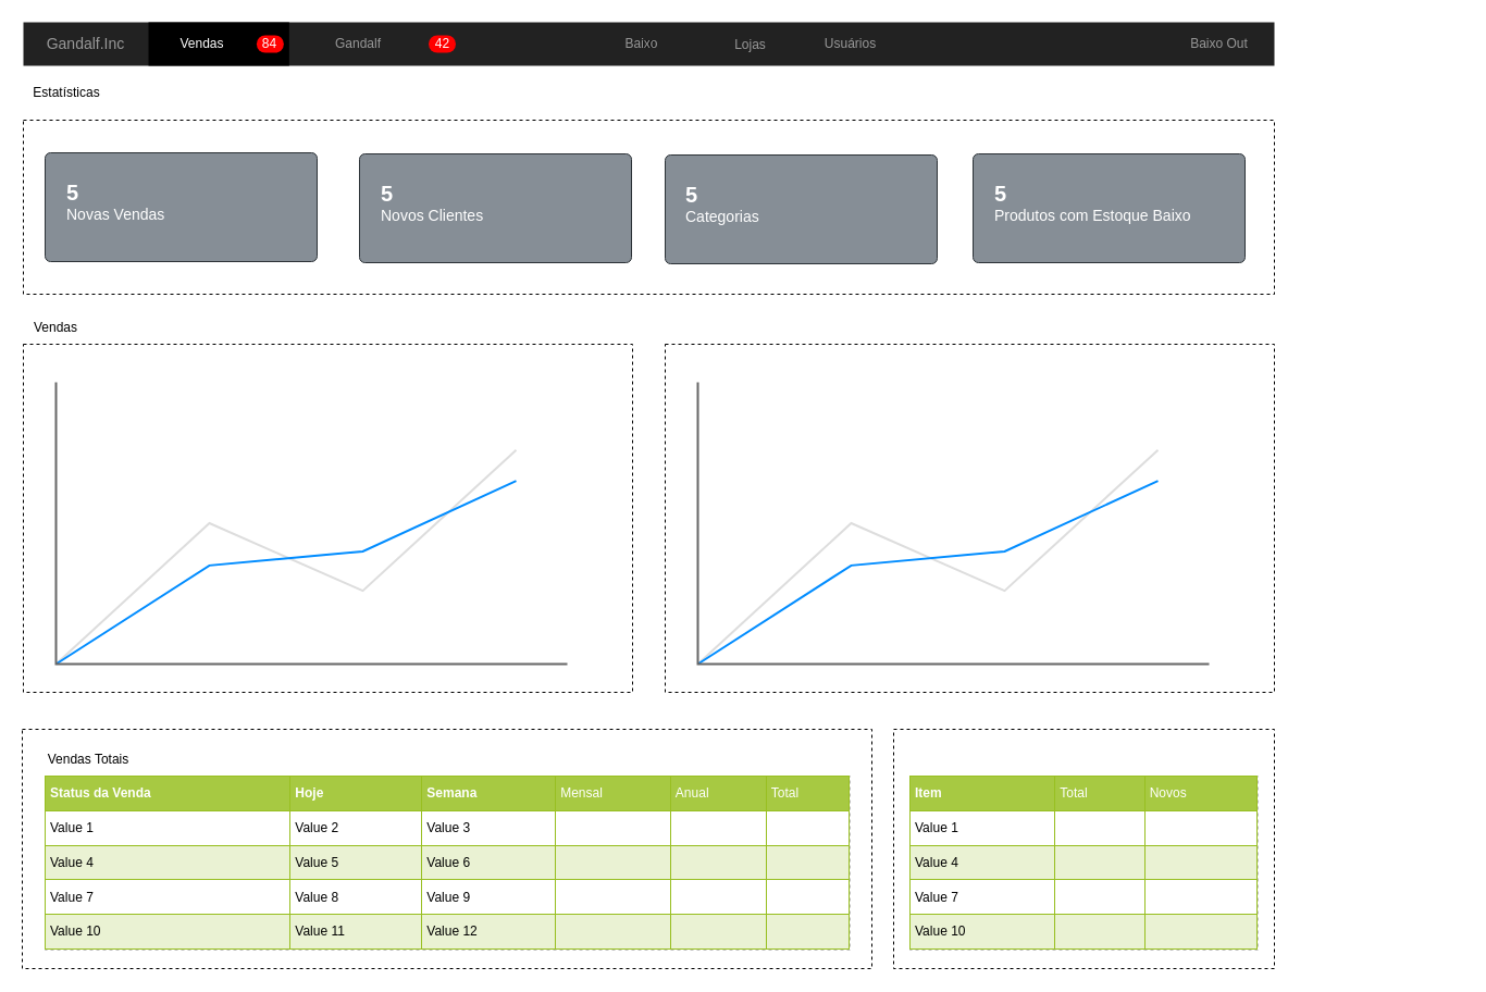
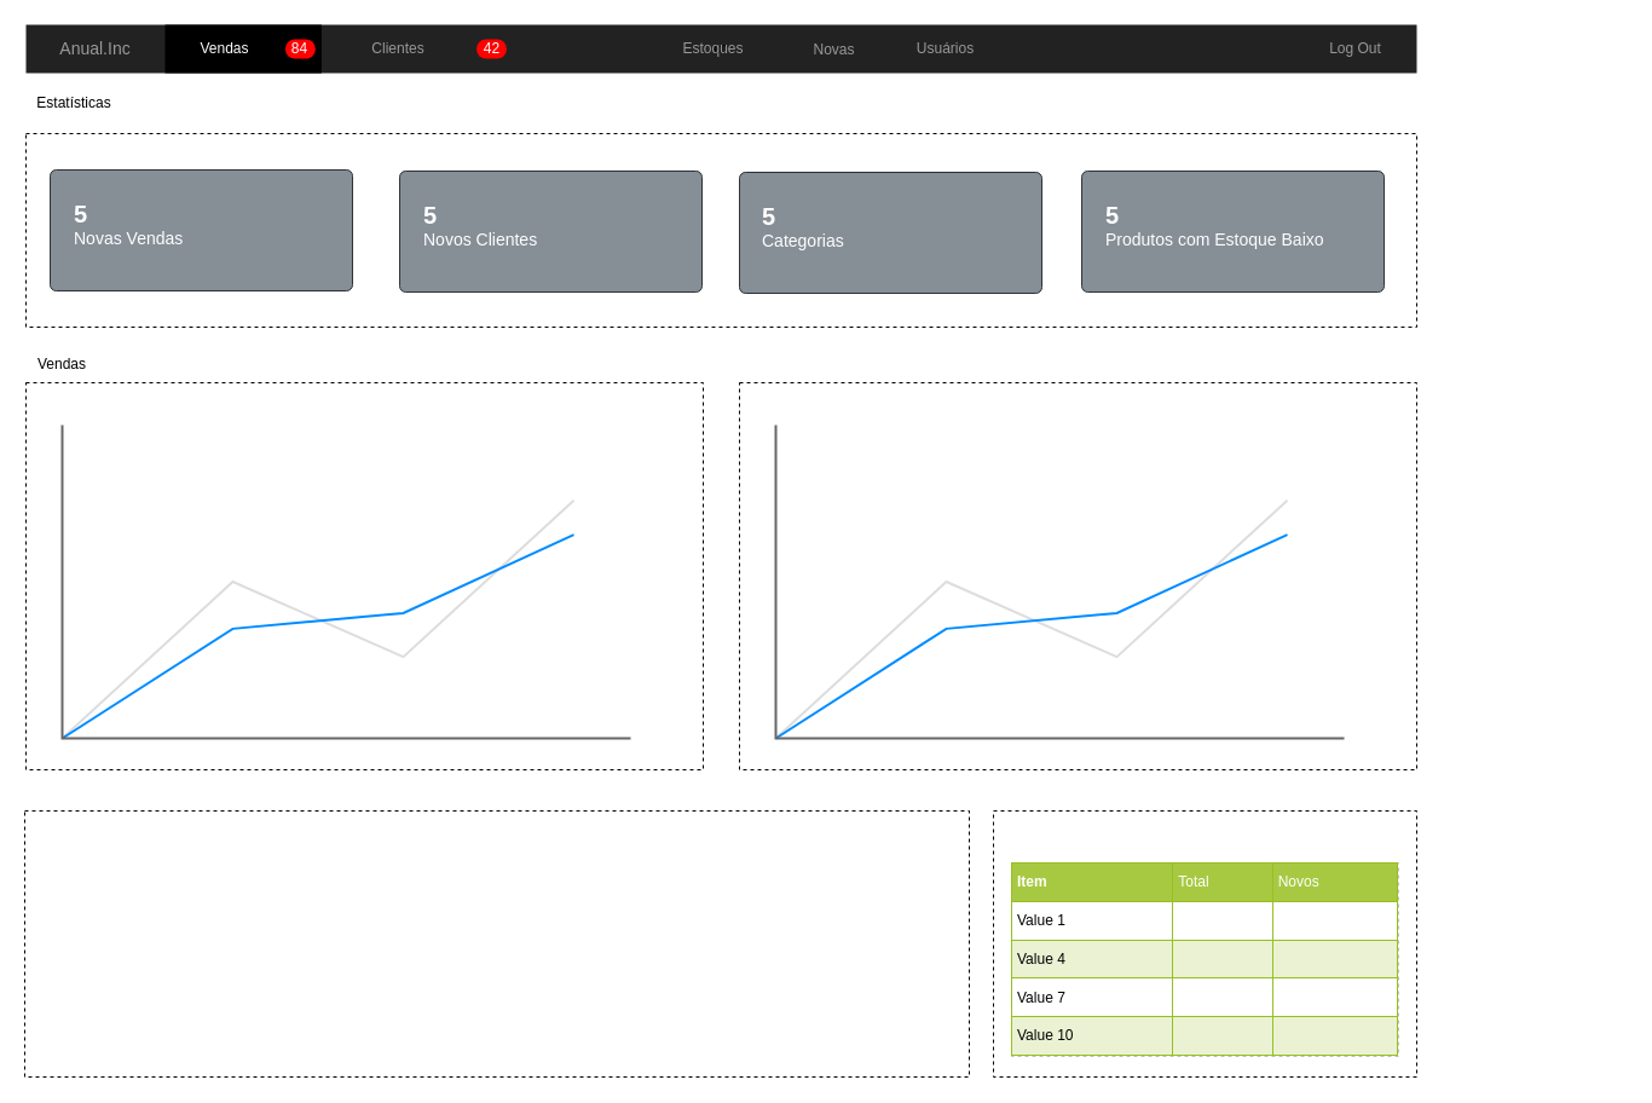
  <mxCell id="0" />
  <mxCell id="1" parent="0" />
  <mxCell id="2" value="" style="rounded=0;whiteSpace=wrap;html=1;dashed=1;" vertex="1" parent="1"><mxGeometry x="20" y="670" width="781" height="220" as="geometry" /></mxCell>
  <mxCell id="3" value="cc" style="html=1;shadow=0;dashed=0;shape=mxgraph.bootstrap.rect;fillColor=#222222;strokeColor=none;whiteSpace=wrap;rounded=0;fontSize=12;fontColor=#000000;align=center;" vertex="1" parent="1"><mxGeometry x="21" y="20" width="1150" height="40" as="geometry" /></mxCell>
- <mxCell id="4" value="Gandalf.Inc" style="html=1;shadow=0;dashed=0;fillColor=none;strokeColor=none;shape=mxgraph.bootstrap.rect;fontColor=#999999;fontSize=14;whiteSpace=wrap;" vertex="1" parent="3"><mxGeometry width="115" height="40" as="geometry" /></mxCell>
+ <mxCell id="4" value="Anual.Inc" style="html=1;shadow=0;dashed=0;fillColor=none;strokeColor=none;shape=mxgraph.bootstrap.rect;fontColor=#999999;fontSize=14;whiteSpace=wrap;" vertex="1" parent="3"><mxGeometry width="115" height="40" as="geometry" /></mxCell>
  <mxCell id="5" value="Vendas" style="html=1;shadow=0;dashed=0;shape=mxgraph.bootstrap.rect;fillColor=#000000;strokeColor=none;fontColor=#ffffff;spacingRight=30;whiteSpace=wrap;" vertex="1" parent="3"><mxGeometry x="115" width="129.375" height="40" as="geometry" /></mxCell>
  <mxCell id="6" value="84" style="html=1;shadow=0;dashed=0;shape=mxgraph.bootstrap.rrect;rSize=8;fillColor=#ff0000;strokeColor=none;fontColor=#ffffff;whiteSpace=wrap;" vertex="1" parent="5"><mxGeometry x="1" y="0.5" width="25" height="16" relative="1" as="geometry"><mxPoint x="-30" y="-8" as="offset" /></mxGeometry></mxCell>
- <mxCell id="7" value="Gandalf" style="html=1;shadow=0;dashed=0;fillColor=none;strokeColor=none;shape=mxgraph.bootstrap.rect;fontColor=#999999;spacingRight=30;whiteSpace=wrap;" vertex="1" parent="3"><mxGeometry x="244.375" width="158.125" height="40" as="geometry" /></mxCell>
+ <mxCell id="7" value="Clientes" style="html=1;shadow=0;dashed=0;fillColor=none;strokeColor=none;shape=mxgraph.bootstrap.rect;fontColor=#999999;spacingRight=30;whiteSpace=wrap;" vertex="1" parent="3"><mxGeometry x="244.375" width="158.125" height="40" as="geometry" /></mxCell>
  <mxCell id="8" value="42" style="html=1;shadow=0;dashed=0;shape=mxgraph.bootstrap.rrect;rSize=8;fillColor=#ff0000;strokeColor=none;fontColor=#ffffff;whiteSpace=wrap;" vertex="1" parent="7"><mxGeometry x="1" y="0.5" width="25" height="16" relative="1" as="geometry"><mxPoint x="-30" y="-8" as="offset" /></mxGeometry></mxCell>
- <mxCell id="9" value="Baixo" style="html=1;shadow=0;dashed=0;fillColor=none;strokeColor=none;shape=mxgraph.bootstrap.rect;fontColor=#999999;whiteSpace=wrap;" vertex="1" parent="3"><mxGeometry x="517.5" width="100.625" height="40" as="geometry" /></mxCell>
- <mxCell id="10" value="Baixo Out" style="html=1;shadow=0;dashed=0;fillColor=none;strokeColor=none;shape=mxgraph.bootstrap.rect;fontColor=#999999;whiteSpace=wrap;" vertex="1" parent="3"><mxGeometry x="1049.375" width="100.625" height="40" as="geometry" /></mxCell>
+ <mxCell id="9" value="Estoques" style="html=1;shadow=0;dashed=0;fillColor=none;strokeColor=none;shape=mxgraph.bootstrap.rect;fontColor=#999999;whiteSpace=wrap;" vertex="1" parent="3"><mxGeometry x="517.5" width="100.625" height="40" as="geometry" /></mxCell>
+ <mxCell id="10" value="Log Out" style="html=1;shadow=0;dashed=0;fillColor=none;strokeColor=none;shape=mxgraph.bootstrap.rect;fontColor=#999999;whiteSpace=wrap;" vertex="1" parent="3"><mxGeometry x="1049.375" width="100.625" height="40" as="geometry" /></mxCell>
  <mxCell id="11" value="Usuários" style="html=1;shadow=0;dashed=0;fillColor=none;strokeColor=none;shape=mxgraph.bootstrap.rect;fontColor=#999999;whiteSpace=wrap;" vertex="1" parent="3"><mxGeometry x="710" width="100.625" height="40" as="geometry" /></mxCell>
- <mxCell id="12" value="Lojas" style="html=1;shadow=0;dashed=0;fillColor=none;strokeColor=none;shape=mxgraph.bootstrap.rect;fontColor=#999999;whiteSpace=wrap;" vertex="1" parent="1"><mxGeometry x="638.5" y="21" width="100.625" height="40" as="geometry" /></mxCell>
+ <mxCell id="12" value="Novas" style="html=1;shadow=0;dashed=0;fillColor=none;strokeColor=none;shape=mxgraph.bootstrap.rect;fontColor=#999999;whiteSpace=wrap;" vertex="1" parent="1"><mxGeometry x="638.5" y="21" width="100.625" height="40" as="geometry" /></mxCell>
  <mxCell id="13" value="" style="rounded=0;whiteSpace=wrap;html=1;dashed=1;" vertex="1" parent="1"><mxGeometry x="21" y="110" width="1150" height="160" as="geometry" /></mxCell>
  <mxCell id="14" value="Estatísticas" style="text;html=1;strokeColor=none;fillColor=none;align=center;verticalAlign=middle;whiteSpace=wrap;rounded=0;dashed=1;" vertex="1" parent="1"><mxGeometry x="31" y="70" width="60" height="30" as="geometry" /></mxCell>
  <mxCell id="15" value="" style="html=1;shadow=0;dashed=0;shape=mxgraph.bootstrap.rrect;rSize=5;strokeColor=#2D3338;html=1;whiteSpace=wrap;fillColor=#868E96;fontColor=#ffffff;verticalAlign=middle;align=center;spacing=20;fontSize=60;" vertex="1" parent="1"><mxGeometry x="41" y="140" width="250" height="100" as="geometry" /></mxCell>
  <mxCell id="16" value="&lt;b&gt;&lt;font style=&quot;font-size: 20px&quot;&gt;5&lt;/font&gt;&lt;/b&gt;&lt;br&gt;Novas Vendas" style="fillColor=none;strokeColor=none;fontColor=#ffffff;html=1;verticalAlign=top;align=left;spacing=20;fontSize=14;dashed=1;" vertex="1" parent="15"><mxGeometry width="260" height="120" relative="1" as="geometry" /></mxCell>
  <mxCell id="17" value="" style="html=1;shadow=0;dashed=0;shape=mxgraph.bootstrap.rrect;rSize=5;strokeColor=#2D3338;html=1;whiteSpace=wrap;fillColor=#868E96;fontColor=#ffffff;verticalAlign=middle;align=center;spacing=20;fontSize=60;" vertex="1" parent="1"><mxGeometry x="330" y="141" width="250" height="100" as="geometry" /></mxCell>
  <mxCell id="18" value="&lt;b&gt;&lt;font style=&quot;font-size: 20px&quot;&gt;5&lt;/font&gt;&lt;/b&gt;&lt;br&gt;Novos Clientes" style="fillColor=none;strokeColor=none;fontColor=#ffffff;html=1;verticalAlign=top;align=left;spacing=20;fontSize=14;dashed=1;" vertex="1" parent="17"><mxGeometry width="470" height="120" relative="1" as="geometry" /></mxCell>
  <mxCell id="19" value="" style="html=1;shadow=0;dashed=0;shape=mxgraph.bootstrap.rrect;rSize=5;strokeColor=#2D3338;html=1;whiteSpace=wrap;fillColor=#868E96;fontColor=#ffffff;verticalAlign=middle;align=center;spacing=20;fontSize=60;" vertex="1" parent="1"><mxGeometry x="611" y="142" width="250" height="100" as="geometry" /></mxCell>
  <mxCell id="20" value="&lt;b&gt;&lt;font style=&quot;font-size: 20px&quot;&gt;5&lt;/font&gt;&lt;/b&gt;&lt;br&gt;Categorias" style="fillColor=none;strokeColor=none;fontColor=#ffffff;html=1;verticalAlign=top;align=left;spacing=20;fontSize=14;dashed=1;" vertex="1" parent="19"><mxGeometry width="470" height="120" relative="1" as="geometry"><mxPoint x="-1" as="offset" /></mxGeometry></mxCell>
  <mxCell id="21" value="" style="html=1;shadow=0;dashed=0;shape=mxgraph.bootstrap.rrect;rSize=5;strokeColor=#2D3338;html=1;whiteSpace=wrap;fillColor=#868E96;fontColor=#ffffff;verticalAlign=middle;align=center;spacing=20;fontSize=60;" vertex="1" parent="1"><mxGeometry x="894" y="141" width="250" height="100" as="geometry" /></mxCell>
  <mxCell id="22" value="&lt;b&gt;&lt;font style=&quot;font-size: 20px&quot;&gt;5&lt;/font&gt;&lt;/b&gt;&lt;br&gt;Produtos com Estoque Baixo" style="fillColor=none;strokeColor=none;fontColor=#ffffff;html=1;verticalAlign=top;align=left;spacing=20;fontSize=14;dashed=1;" vertex="1" parent="21"><mxGeometry width="470" height="120" relative="1" as="geometry" /></mxCell>
  <mxCell id="23" value="" style="rounded=0;whiteSpace=wrap;html=1;dashed=1;" vertex="1" parent="1"><mxGeometry x="21" y="316" width="560" height="320" as="geometry" /></mxCell>
  <mxCell id="24" value="Vendas" style="text;html=1;strokeColor=none;fillColor=none;align=center;verticalAlign=middle;whiteSpace=wrap;rounded=0;dashed=1;" vertex="1" parent="1"><mxGeometry x="21" y="286" width="60" height="30" as="geometry" /></mxCell>
  <mxCell id="25" value="" style="verticalLabelPosition=bottom;shadow=0;dashed=0;align=center;html=1;verticalAlign=top;strokeWidth=1;shape=mxgraph.mockup.graphics.lineChart;strokeColor=none;strokeColor2=#666666;strokeColor3=#008cff;strokeColor4=#dddddd;" vertex="1" parent="1"><mxGeometry x="51" y="351" width="470" height="259" as="geometry" /></mxCell>
  <mxCell id="26" value="" style="rounded=0;whiteSpace=wrap;html=1;dashed=1;" vertex="1" parent="1"><mxGeometry x="611" y="316" width="560" height="320" as="geometry" /></mxCell>
  <mxCell id="27" value="" style="verticalLabelPosition=bottom;shadow=0;dashed=0;align=center;html=1;verticalAlign=top;strokeWidth=1;shape=mxgraph.mockup.graphics.lineChart;strokeColor=none;strokeColor2=#666666;strokeColor3=#008cff;strokeColor4=#dddddd;" vertex="1" parent="1"><mxGeometry x="641" y="351" width="470" height="259" as="geometry" /></mxCell>
- <mxCell id="28" value="&lt;table border=&quot;1&quot; width=&quot;100%&quot; cellpadding=&quot;4&quot; style=&quot;width: 100% ; height: 100% ; border-collapse: collapse&quot;&gt;&lt;tbody&gt;&lt;tr style=&quot;background-color: #a7c942 ; color: #ffffff ; border: 1px solid #98bf21&quot;&gt;&lt;th align=&quot;left&quot;&gt;Status da Venda&lt;/th&gt;&lt;th align=&quot;left&quot;&gt;Hoje&lt;/th&gt;&lt;th align=&quot;left&quot;&gt;Semana&lt;/th&gt;&lt;td&gt;Mensal&lt;/td&gt;&lt;td&gt;Anual&lt;/td&gt;&lt;td&gt;Total&lt;/td&gt;&lt;/tr&gt;&lt;tr style=&quot;border: 1px solid #98bf21&quot;&gt;&lt;td&gt;Value 1&lt;/td&gt;&lt;td&gt;Value 2&lt;/td&gt;&lt;td&gt;Value 3&lt;/td&gt;&lt;td&gt;&lt;br&gt;&lt;/td&gt;&lt;td&gt;&lt;br&gt;&lt;/td&gt;&lt;td&gt;&lt;br&gt;&lt;/td&gt;&lt;/tr&gt;&lt;tr style=&quot;background-color: #eaf2d3 ; border: 1px solid #98bf21&quot;&gt;&lt;td&gt;Value 4&lt;/td&gt;&lt;td&gt;Value 5&lt;/td&gt;&lt;td&gt;Value 6&lt;/td&gt;&lt;td&gt;&lt;br&gt;&lt;/td&gt;&lt;td&gt;&lt;br&gt;&lt;/td&gt;&lt;td&gt;&lt;br&gt;&lt;/td&gt;&lt;/tr&gt;&lt;tr style=&quot;border: 1px solid #98bf21&quot;&gt;&lt;td&gt;Value 7&lt;/td&gt;&lt;td&gt;Value 8&lt;/td&gt;&lt;td&gt;Value 9&lt;/td&gt;&lt;td&gt;&lt;br&gt;&lt;/td&gt;&lt;td&gt;&lt;br&gt;&lt;/td&gt;&lt;td&gt;&lt;br&gt;&lt;/td&gt;&lt;/tr&gt;&lt;tr style=&quot;background-color: #eaf2d3 ; border: 1px solid #98bf21&quot;&gt;&lt;td&gt;Value 10&lt;/td&gt;&lt;td&gt;Value 11&lt;/td&gt;&lt;td&gt;Value 12&lt;/td&gt;&lt;td&gt;&lt;br&gt;&lt;/td&gt;&lt;td&gt;&lt;br&gt;&lt;/td&gt;&lt;td&gt;&lt;br&gt;&lt;/td&gt;&lt;/tr&gt;&lt;/tbody&gt;&lt;/table&gt;" style="text;html=1;strokeColor=#c0c0c0;fillColor=#ffffff;overflow=fill;rounded=0;dashed=1;" vertex="1" parent="1"><mxGeometry x="41" y="713" width="740" height="160" as="geometry" /></mxCell>
- <mxCell id="29" value="Vendas Totais" style="text;html=1;strokeColor=none;fillColor=none;align=center;verticalAlign=middle;whiteSpace=wrap;rounded=0;dashed=1;" vertex="1" parent="1"><mxGeometry x="31" y="683" width="100" height="30" as="geometry" /></mxCell>
  <mxCell id="30" value="" style="rounded=0;whiteSpace=wrap;html=1;dashed=1;" vertex="1" parent="1"><mxGeometry x="821" y="670" width="350" height="220" as="geometry" /></mxCell>
  <mxCell id="31" value="&lt;table border=&quot;1&quot; width=&quot;100%&quot; cellpadding=&quot;4&quot; style=&quot;width: 100% ; height: 100% ; border-collapse: collapse&quot;&gt;&lt;tbody&gt;&lt;tr style=&quot;background-color: #a7c942 ; color: #ffffff ; border: 1px solid #98bf21&quot;&gt;&lt;th align=&quot;left&quot;&gt;Item&lt;/th&gt;&lt;td&gt;Total&lt;/td&gt;&lt;td&gt;Novos&lt;/td&gt;&lt;/tr&gt;&lt;tr style=&quot;border: 1px solid #98bf21&quot;&gt;&lt;td&gt;Value 1&lt;/td&gt;&lt;td&gt;&lt;br&gt;&lt;/td&gt;&lt;td&gt;&lt;br&gt;&lt;/td&gt;&lt;/tr&gt;&lt;tr style=&quot;background-color: #eaf2d3 ; border: 1px solid #98bf21&quot;&gt;&lt;td&gt;Value 4&lt;/td&gt;&lt;td&gt;&lt;br&gt;&lt;/td&gt;&lt;td&gt;&lt;br&gt;&lt;/td&gt;&lt;/tr&gt;&lt;tr style=&quot;border: 1px solid #98bf21&quot;&gt;&lt;td&gt;Value 7&lt;/td&gt;&lt;td&gt;&lt;br&gt;&lt;/td&gt;&lt;td&gt;&lt;br&gt;&lt;/td&gt;&lt;/tr&gt;&lt;tr style=&quot;background-color: #eaf2d3 ; border: 1px solid #98bf21&quot;&gt;&lt;td&gt;Value 10&lt;/td&gt;&lt;td&gt;&lt;br&gt;&lt;/td&gt;&lt;td&gt;&lt;br&gt;&lt;/td&gt;&lt;/tr&gt;&lt;/tbody&gt;&lt;/table&gt;" style="text;html=1;strokeColor=#c0c0c0;fillColor=#ffffff;overflow=fill;rounded=0;dashed=1;" vertex="1" parent="1"><mxGeometry x="836" y="713" width="320" height="160" as="geometry" /></mxCell>
